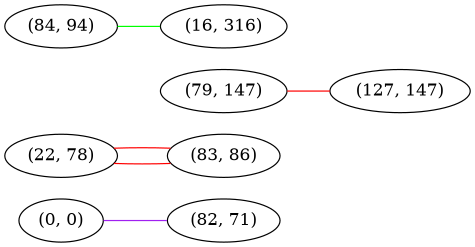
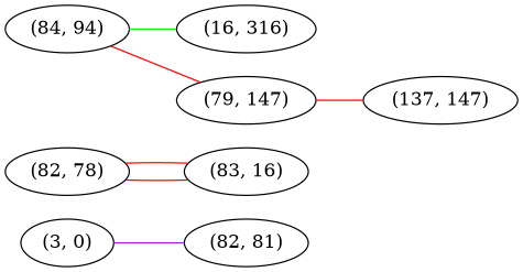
  graph {
    rankdir=LR
    edge [color=red weight=1]
-   "(0, 0)"
-   "(82, 71)"
-   "(82, 78)" [label="(22, 78)"]
-   "(83, 86)"
+   "(0, 0)" [label="(3, 0)"]
+   "(82, 71)" [label="(82, 81)"]
+   "(82, 78)"
+   "(83, 86)" [label="(83, 16)"]
    n5 [label="(16, 316)"]
    "(84, 94)"
    "(79, 147)"
-   "(137, 147)" [label="(127, 147)"]
+   "(137, 147)"
    "(0, 0)" -- "(82, 71)" [color=purple weight=4]
    "(82, 78)" -- "(83, 86)"
    "(82, 78)" -- "(83, 86)"
    "(84, 94)" -- n5 [color=green weight=2]
+   "(84, 94)" -- "(79, 147)"
    "(79, 147)" -- "(137, 147)"
  }
